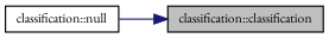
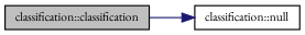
  digraph {
    rankdir=LR
    fontname="EB Garamond"
    node [color=black fontname="EB Garamond" fontsize=10 shape=record style=filled]
    n1 [fillcolor=grey75 fontcolor=black height=0.2 label="classification::classification" width=0.4]
    n2 [fillcolor=white height=0.2 label="classification::null" width=0.4]
-   n2 -> n1 [color=midnightblue fontname="EB Garamond" fontsize=10 labelfontname=Helvetica labelfontsize=10 style=solid]
+   n1 -> n2 [color=midnightblue fontname="EB Garamond" fontsize=10 labelfontname=Helvetica labelfontsize=10 style=solid]
  }
